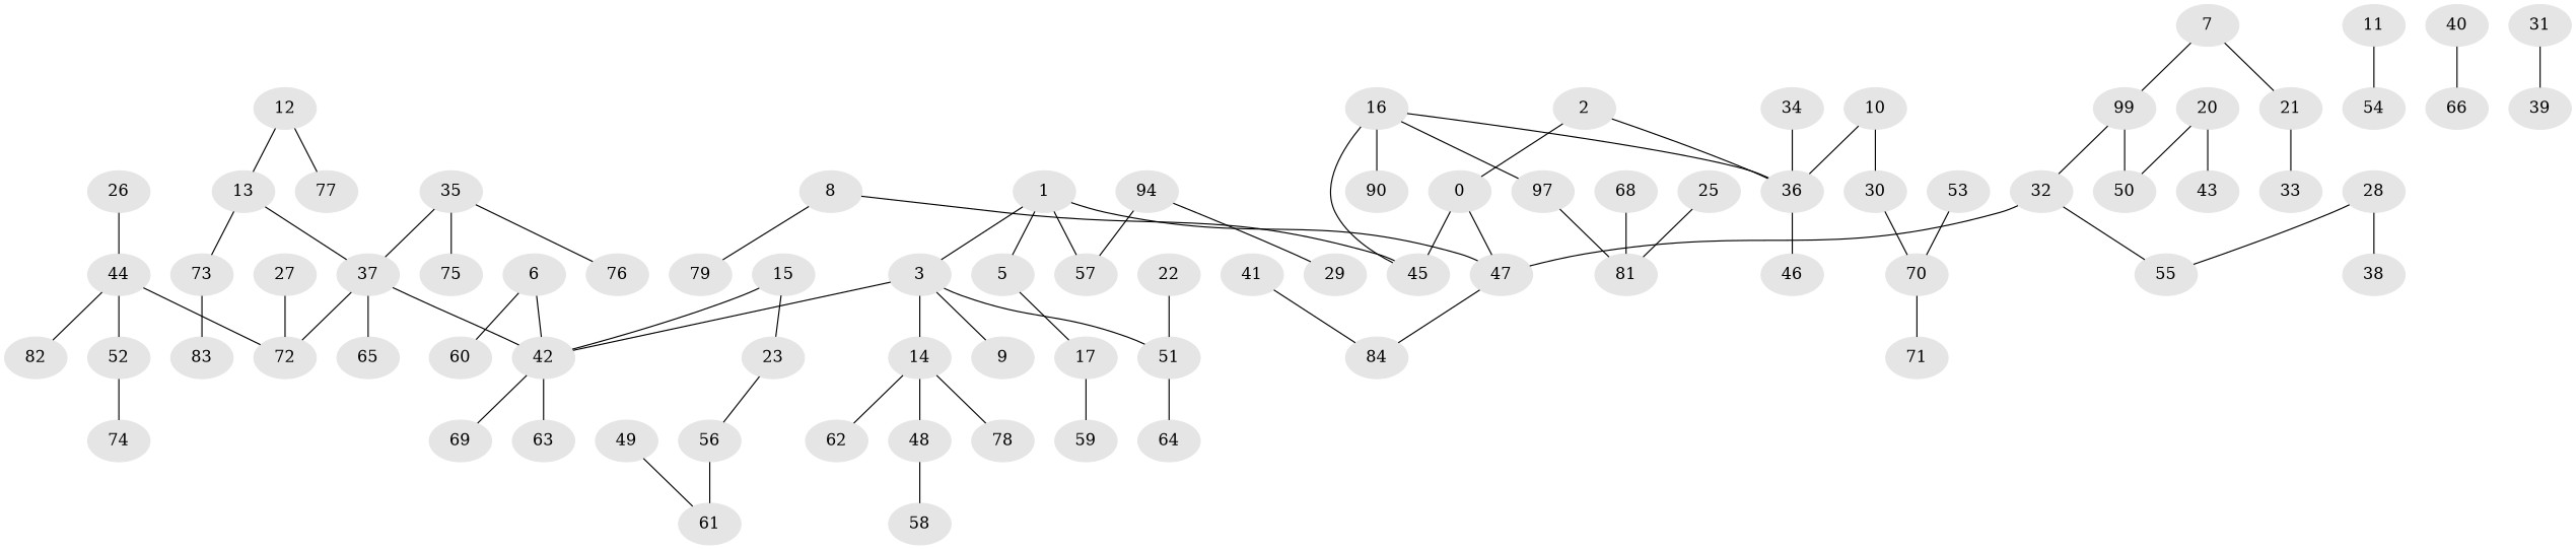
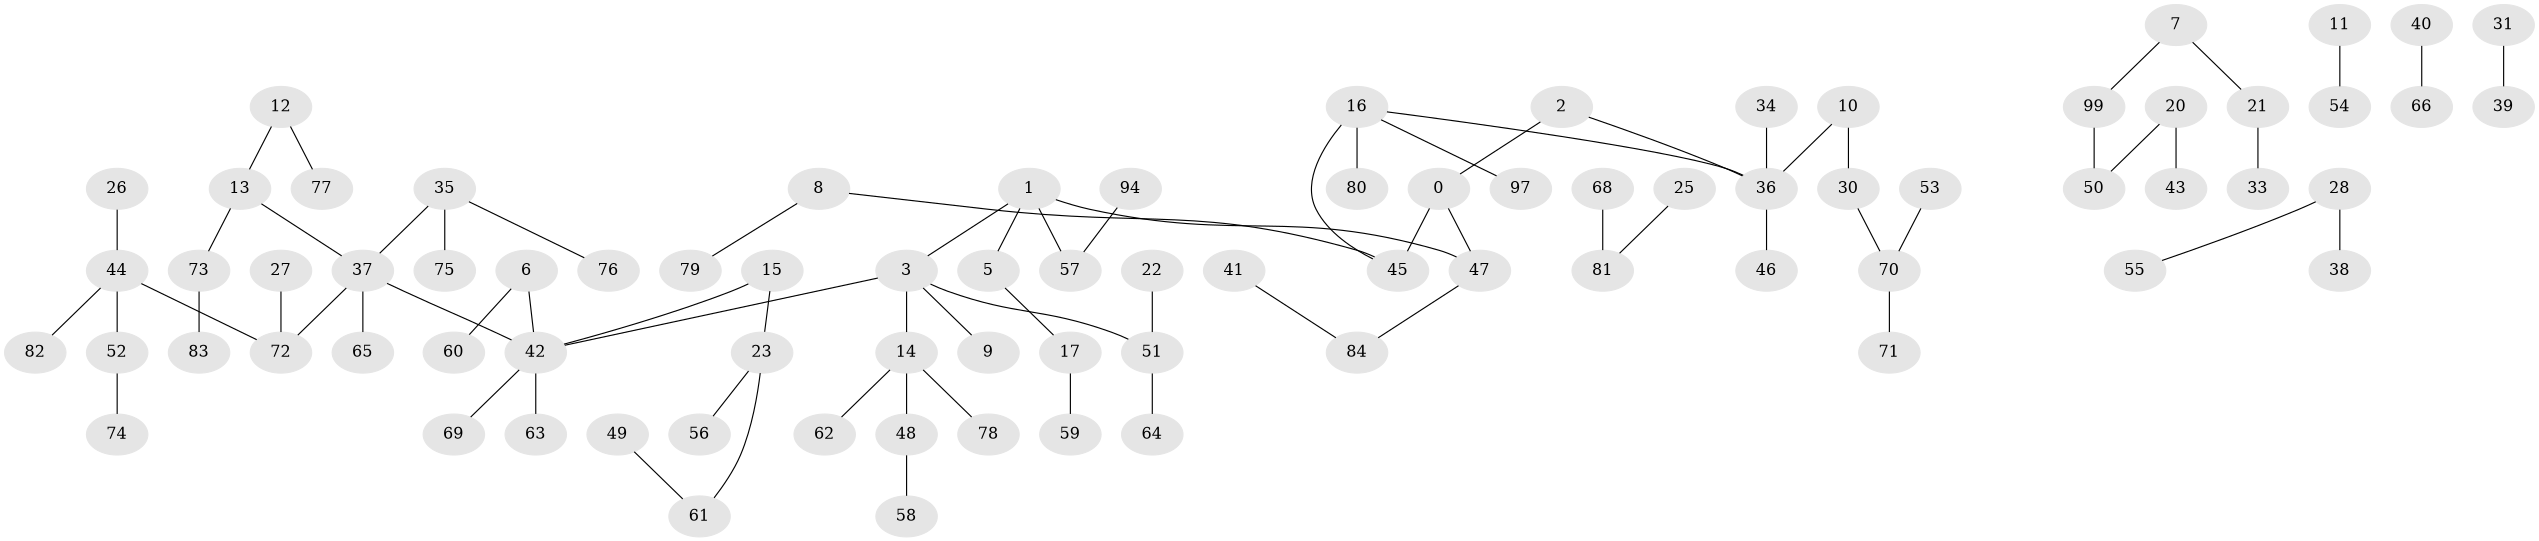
  graph {
    node [color=gray90 style=filled]
    edge [weight=1.0]
    1
    3
    5
    47
    57
    9
    14
    42
    51
    17
    84
    n12 [label=0]
    2
    36
    45
    46
    48
    62
    78
    63
    69
    64
    59
    6
    60
    n26 [label=99]
    7
    21
-   32
    50
    33
    8
    79
    10
    30
    70
    11
    54
    12
    13
    77
    37
    73
    72
    65
    83
    58
    15
    23
    56
    61
    16
    n53 [label=97]
-   80 [label=90]
+   80
    81
    40
    66
    55
    20
    43
    22
    n62 [label=94]
-   29
    25
    26
    44
    52
    82
    27
    28
    38
    71
    31
    39
    34
    35
    75
    76
    41
    74
    49
    53
    68
    1 -- 3
    1 -- 5
    1 -- 47
    1 -- 57
    3 -- 9
    3 -- 14
    3 -- 42
    3 -- 51
    5 -- 17
    47 -- 84
    14 -- 48
    14 -- 62
    14 -- 78
    42 -- 63
    42 -- 69
    51 -- 64
    17 -- 59
    n12 -- 47
    n12 -- 45
    2 -- n12
    2 -- 36
    36 -- 46
    48 -- 58
    6 -- 42
    6 -- 60
-   n26 -- 32
    n26 -- 50
    7 -- n26
    7 -- 21
    21 -- 33
-   32 -- 47
-   32 -- 55
    8 -- 45
    8 -- 79
    10 -- 36
    10 -- 30
    30 -- 70
    70 -- 71
    11 -- 54
    12 -- 13
    12 -- 77
    13 -- 37
    13 -- 73
    37 -- 42
    37 -- 72
    37 -- 65
    73 -- 83
    15 -- 42
    15 -- 23
    23 -- 56
-   56 -- 61
+   23 -- 61
    16 -- 36
    16 -- 45
    16 -- n53
    16 -- 80
-   n53 -- 81
    40 -- 66
    20 -- 50
    20 -- 43
    22 -- 51
    n62 -- 57
-   n62 -- 29
    25 -- 81
    26 -- 44
    44 -- 72
    44 -- 52
    44 -- 82
    52 -- 74
    27 -- 72
    28 -- 55
    28 -- 38
    31 -- 39
    34 -- 36
    35 -- 37
    35 -- 75
    35 -- 76
    41 -- 84
    49 -- 61
    53 -- 70
    68 -- 81
  }
